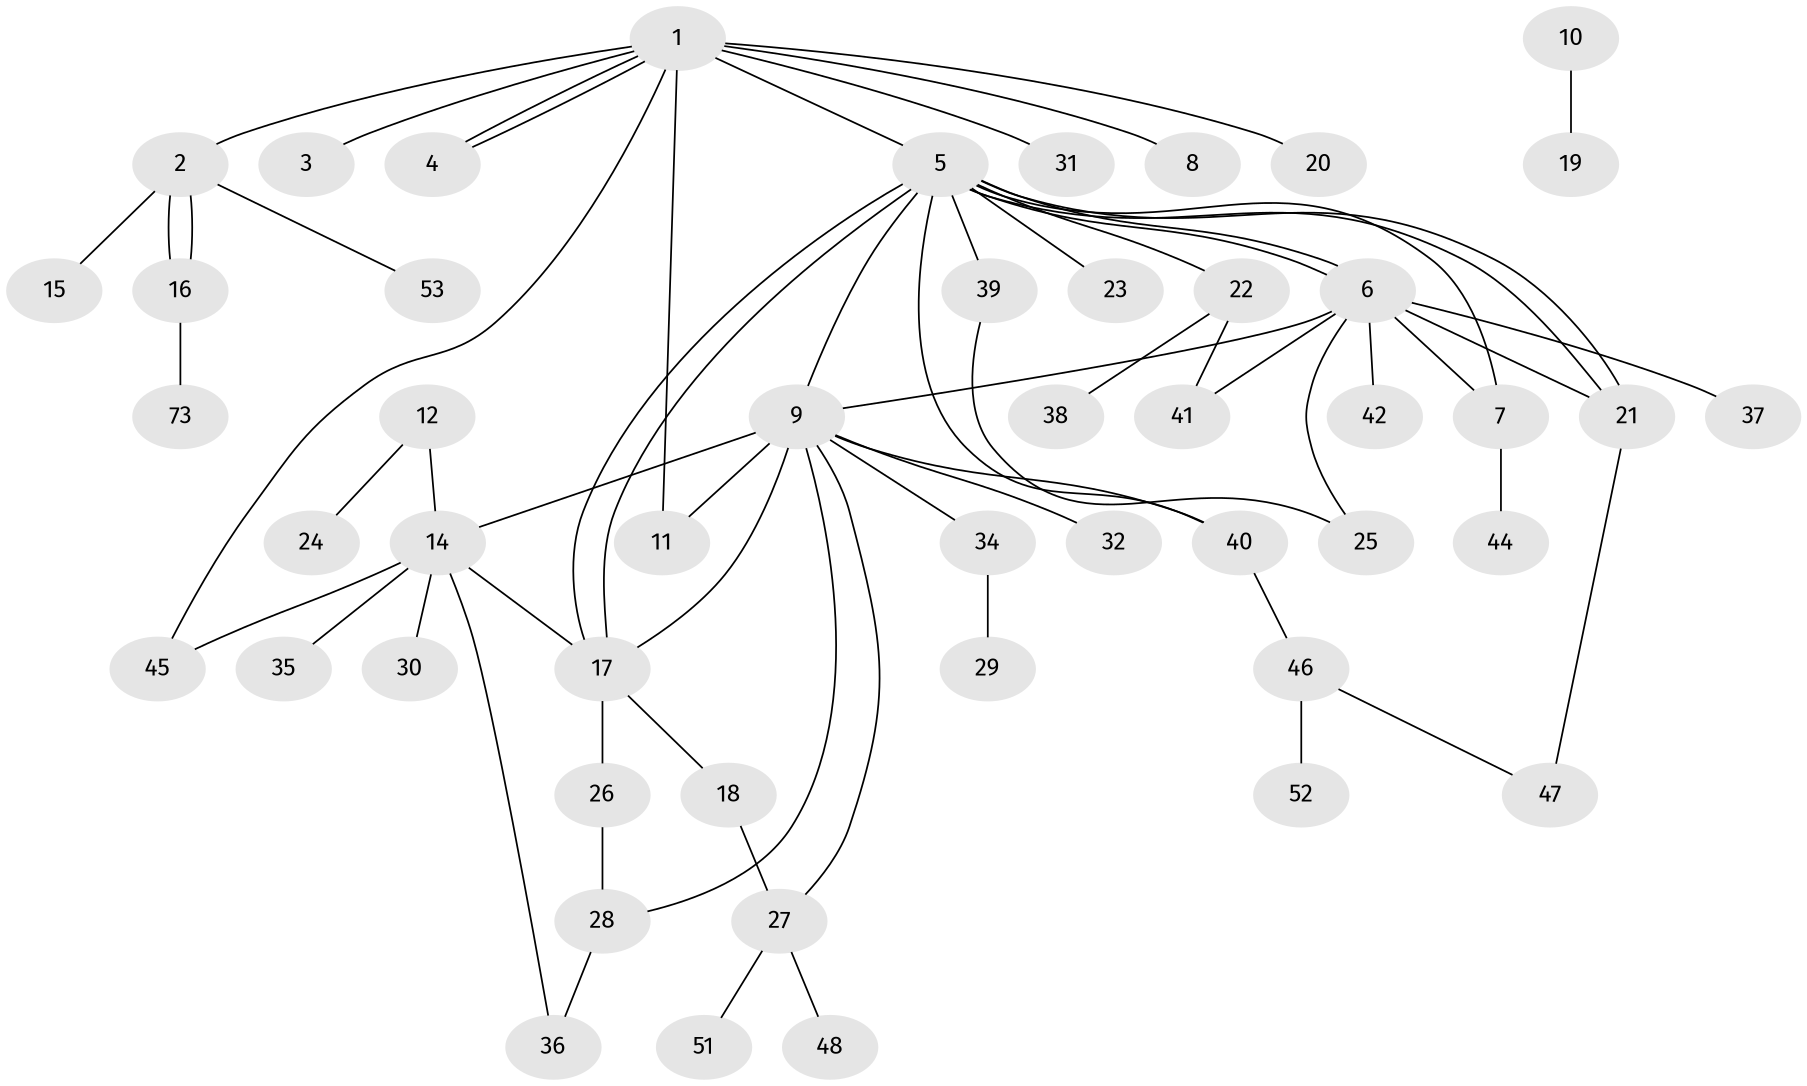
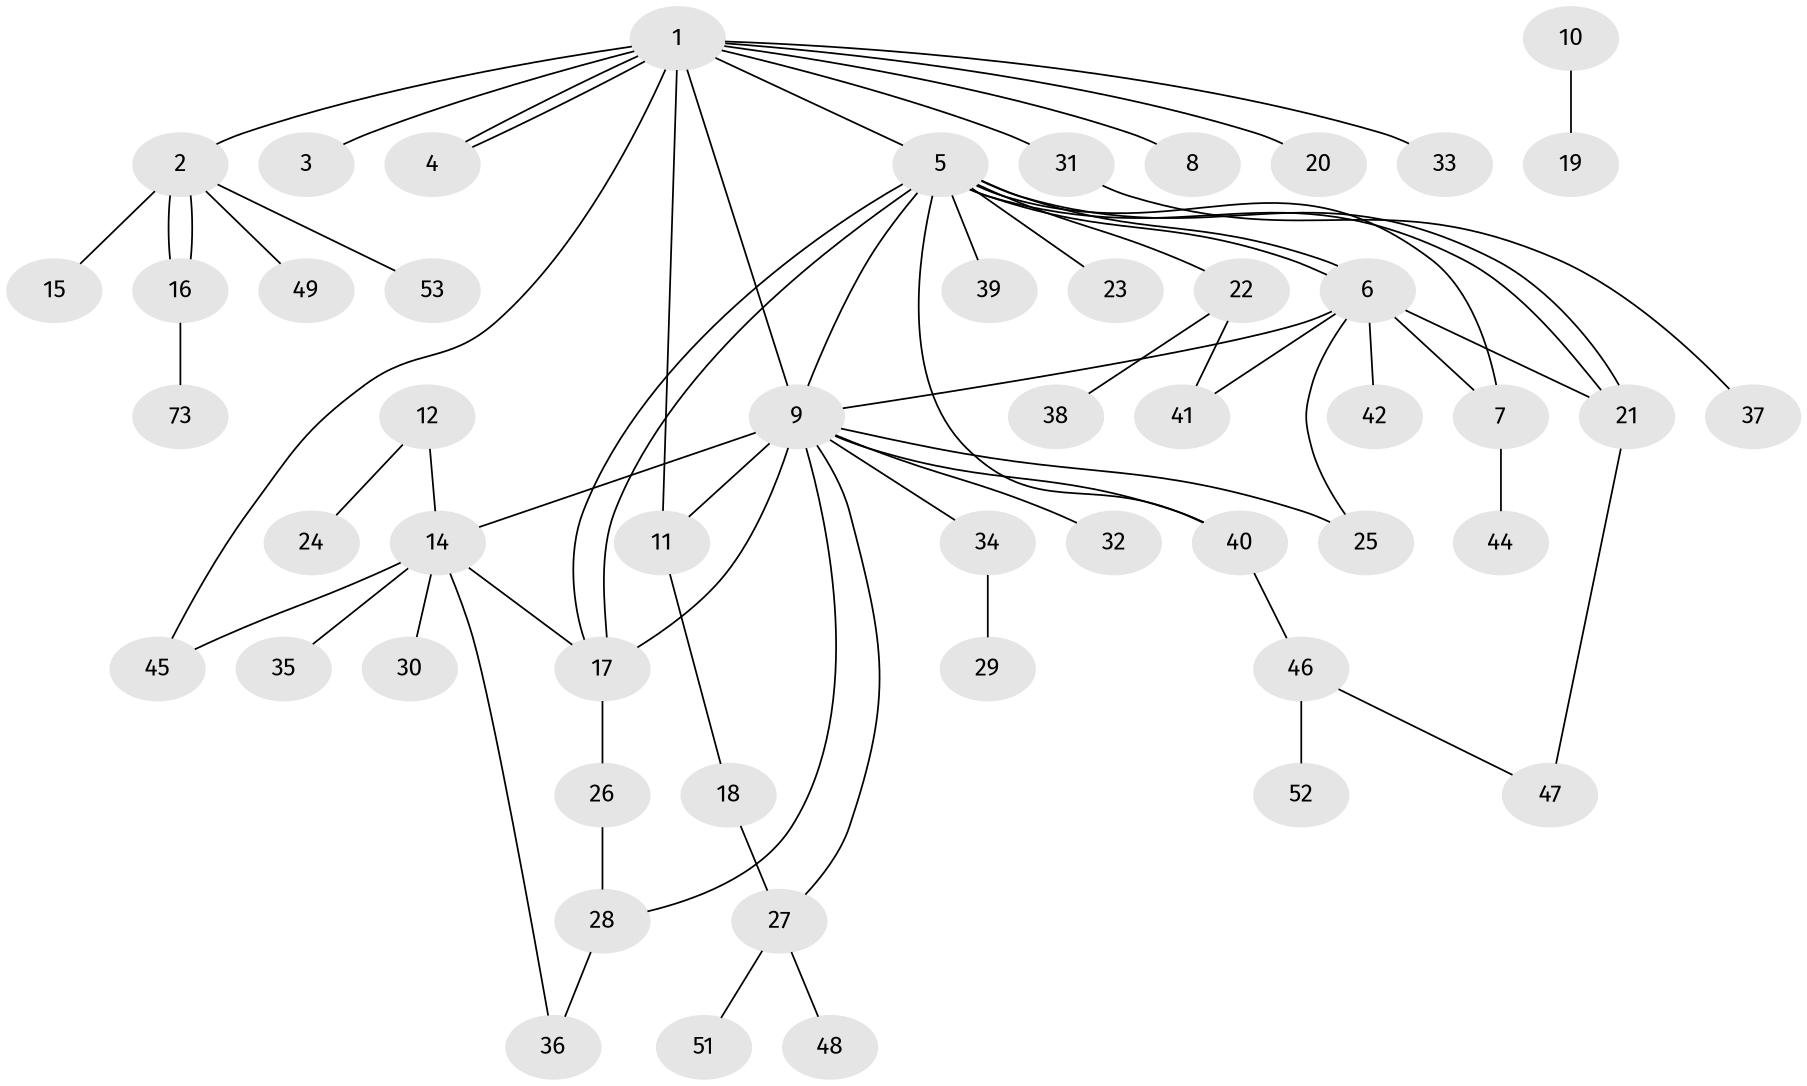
  graph {
    fontname="Fira Sans"
    node [color=gray90 fontname="Fira Sans" style=filled]
    edge [fontname="Fira Sans"]
    1
    2
    3
    4
    5
    8
    9
    11
    20
    31
+   33
    45
    15
    16
+   49
    53
    6
    7
    17
    21
    22
    23
    39
    40
    25
    14
    27
    28
    32
    34
    10
    19
    18
    12
    24
    n36 [label=73]
    37
    41
    42
    44
    26
    47
    38
    46
    35
    30
    36
    48
    51
    29
    52
    1 -- 2
    1 -- 3
    1 -- 4
    1 -- 4
    1 -- 5
    1 -- 8
+   1 -- 9
    1 -- 11
    1 -- 20
    1 -- 31
+   1 -- 33
    1 -- 45
    2 -- 15
    2 -- 16
    2 -- 16
+   2 -- 49
    2 -- 53
    5 -- 9
    5 -- 6
    5 -- 6
    5 -- 7
    5 -- 17
    5 -- 17
    5 -- 21
    5 -- 21
    5 -- 22
    5 -- 23
    5 -- 39
    5 -- 40
    9 -- 11
    9 -- 17
    9 -- 40
-   39 -- 25
+   9 -- 25
    9 -- 14
    9 -- 27
    9 -- 28
    9 -- 32
    9 -- 34
-   17 -- 18
+   11 -- 18
    16 -- n36
    6 -- 9
    6 -- 7
    6 -- 21
    6 -- 25
-   6 -- 37
+   31 -- 37
    6 -- 41
    6 -- 42
    7 -- 44
    17 -- 26
    21 -- 47
    22 -- 41
    22 -- 38
    40 -- 46
    14 -- 45
    14 -- 17
    14 -- 35
    14 -- 30
    14 -- 36
    27 -- 48
    27 -- 51
    28 -- 36
    34 -- 29
    10 -- 19
    18 -- 27
    12 -- 14
    12 -- 24
    26 -- 28
    46 -- 47
    46 -- 52
  }
